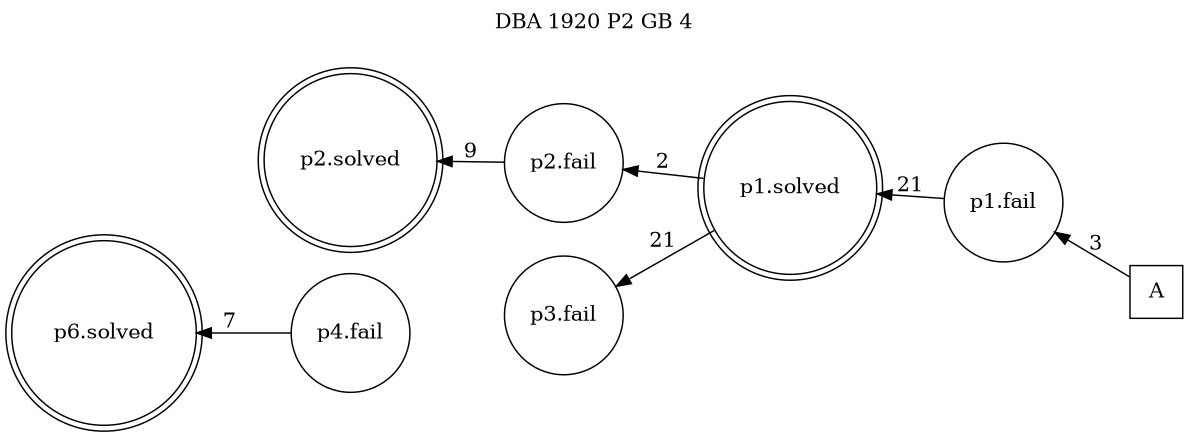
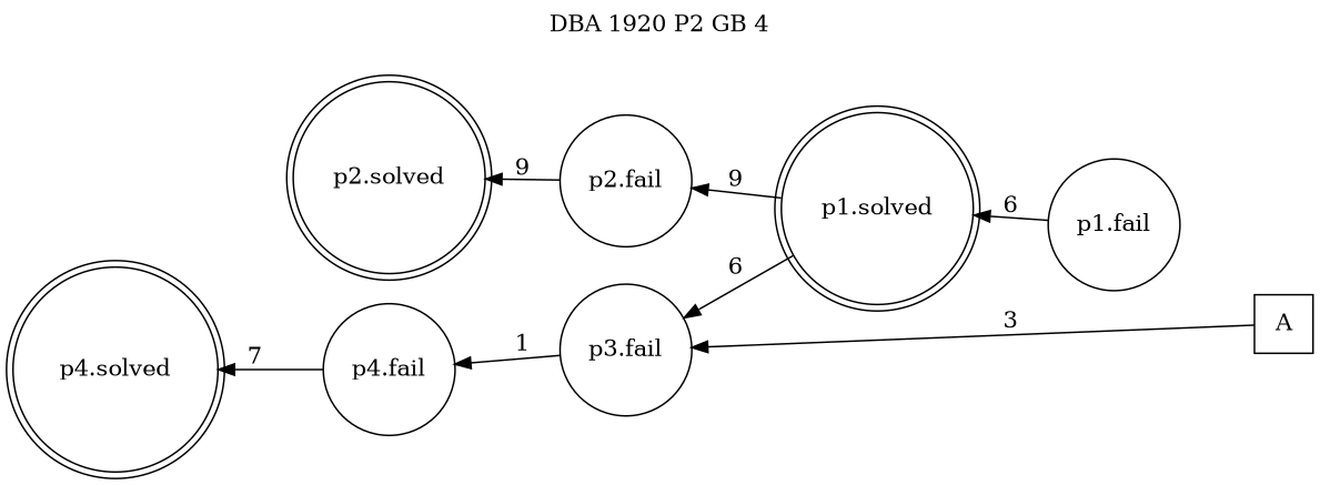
  digraph {
    label=" DBA 1920 P2 GB 4 "
    labelloc=tl
    rankdir=RL
    node [shape=circle]
    n1 [label=A shape=square]
    n2 [label="p1.fail"]
    n3 [label="p1.solved" shape=doublecircle]
    n4 [label="p2.fail"]
    n5 [label="p3.fail"]
    n6 [label="p2.solved" shape=doublecircle]
    n7 [label="p4.fail"]
-   n8 [label="p6.solved" shape=doublecircle]
-   n1 -> n2 [label=3]
-   n2 -> n3 [label=21]
-   n3 -> n4 [label=2]
-   n3 -> n5 [label=21]
+   n8 [label="p4.solved" shape=doublecircle]
+   n1 -> n5 [label=3]
+   n2 -> n3 [label=6]
+   n3 -> n4 [label=9]
+   n3 -> n5 [label=6]
    n4 -> n6 [label=9]
+   n5 -> n7 [label=1]
    n7 -> n8 [label=7]
  }
